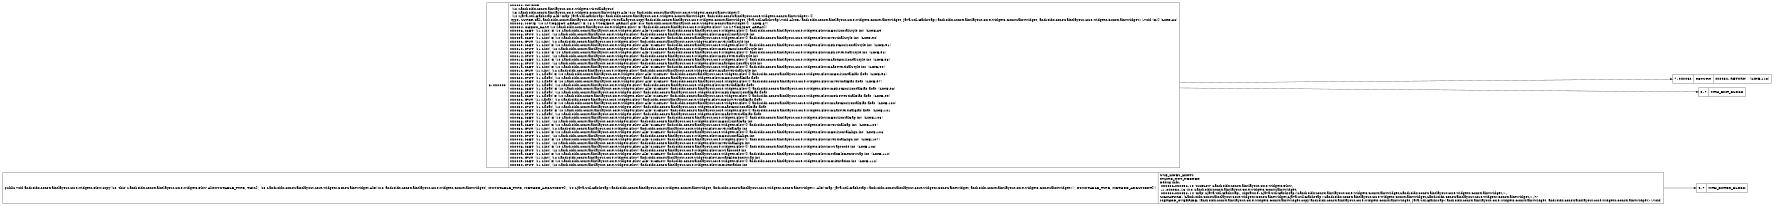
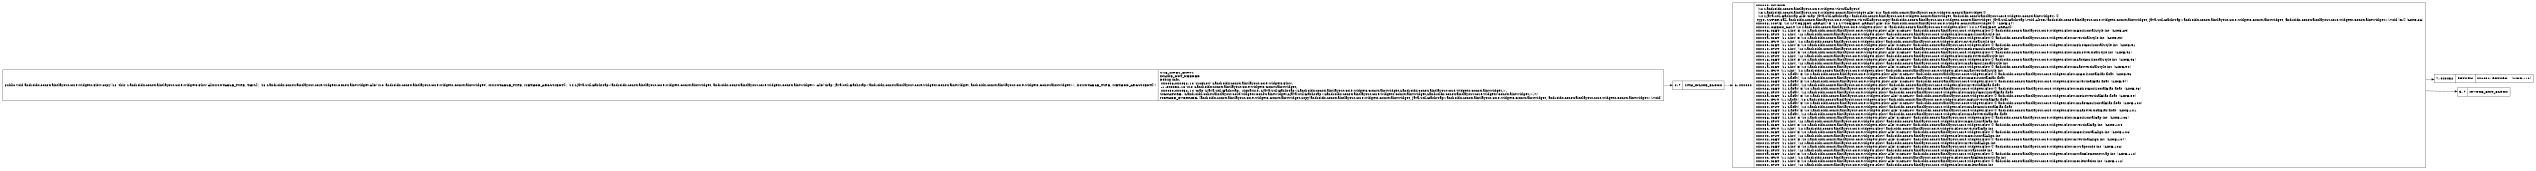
  digraph {
    rankdir=LR
    node [shape=record]
-   n1 [label="{4\:\ ?|MTH_ENTER_BLOCK\l}"]
+   n1 [label="{4\:\ ?|MTH_INLINE_BLOCK\l}"]
    n2 [label="{6\:\ 0x0000|0x0000: INVOKE  \l  (r2 I:androidx.constraintlayout.core.widgets.VirtualLayout)\l  (r3 I:androidx.constraintlayout.core.widgets.ConstraintWidget A[D('src' androidx.constraintlayout.core.widgets.ConstraintWidget)])\l  (r4 I:java.util.HashMap A[D('map' java.util.HashMap\<androidx.constraintlayout.core.widgets.ConstraintWidget, androidx.constraintlayout.core.widgets.ConstraintWidget\>)])\l type: SUPER call: androidx.constraintlayout.core.widgets.VirtualLayout.copy(androidx.constraintlayout.core.widgets.ConstraintWidget, java.util.HashMap):void A[MD:(androidx.constraintlayout.core.widgets.ConstraintWidget, java.util.HashMap\<androidx.constraintlayout.core.widgets.ConstraintWidget, androidx.constraintlayout.core.widgets.ConstraintWidget\>):void (m)] (LINE:86)\l0x0003: MOVE  (r0 I:??[OBJECT, ARRAY]) = (r3 I:??[OBJECT, ARRAY] A[D('src' androidx.constraintlayout.core.widgets.ConstraintWidget)])  (LINE:87)\l0x0004: CHECK_CAST (r0 I:androidx.constraintlayout.core.widgets.Flow) = (androidx.constraintlayout.core.widgets.Flow) (r0 I:??[OBJECT, ARRAY]) \l0x0006: IGET  (r1 I:int) = (r0 I:androidx.constraintlayout.core.widgets.Flow A[D('srcFLow' androidx.constraintlayout.core.widgets.Flow)]) androidx.constraintlayout.core.widgets.Flow.mHorizontalStyle int  (LINE:89)\l0x0008: IPUT  (r1 I:int), (r2 I:androidx.constraintlayout.core.widgets.Flow) androidx.constraintlayout.core.widgets.Flow.mHorizontalStyle int \l0x000a: IGET  (r1 I:int) = (r0 I:androidx.constraintlayout.core.widgets.Flow A[D('srcFLow' androidx.constraintlayout.core.widgets.Flow)]) androidx.constraintlayout.core.widgets.Flow.mVerticalStyle int  (LINE:90)\l0x000c: IPUT  (r1 I:int), (r2 I:androidx.constraintlayout.core.widgets.Flow) androidx.constraintlayout.core.widgets.Flow.mVerticalStyle int \l0x000e: IGET  (r1 I:int) = (r0 I:androidx.constraintlayout.core.widgets.Flow A[D('srcFLow' androidx.constraintlayout.core.widgets.Flow)]) androidx.constraintlayout.core.widgets.Flow.mFirstHorizontalStyle int  (LINE:91)\l0x0010: IPUT  (r1 I:int), (r2 I:androidx.constraintlayout.core.widgets.Flow) androidx.constraintlayout.core.widgets.Flow.mFirstHorizontalStyle int \l0x0012: IGET  (r1 I:int) = (r0 I:androidx.constraintlayout.core.widgets.Flow A[D('srcFLow' androidx.constraintlayout.core.widgets.Flow)]) androidx.constraintlayout.core.widgets.Flow.mFirstVerticalStyle int  (LINE:92)\l0x0014: IPUT  (r1 I:int), (r2 I:androidx.constraintlayout.core.widgets.Flow) androidx.constraintlayout.core.widgets.Flow.mFirstVerticalStyle int \l0x0016: IGET  (r1 I:int) = (r0 I:androidx.constraintlayout.core.widgets.Flow A[D('srcFLow' androidx.constraintlayout.core.widgets.Flow)]) androidx.constraintlayout.core.widgets.Flow.mLastHorizontalStyle int  (LINE:93)\l0x0018: IPUT  (r1 I:int), (r2 I:androidx.constraintlayout.core.widgets.Flow) androidx.constraintlayout.core.widgets.Flow.mLastHorizontalStyle int \l0x001a: IGET  (r1 I:int) = (r0 I:androidx.constraintlayout.core.widgets.Flow A[D('srcFLow' androidx.constraintlayout.core.widgets.Flow)]) androidx.constraintlayout.core.widgets.Flow.mLastVerticalStyle int  (LINE:94)\l0x001c: IPUT  (r1 I:int), (r2 I:androidx.constraintlayout.core.widgets.Flow) androidx.constraintlayout.core.widgets.Flow.mLastVerticalStyle int \l0x001e: IGET  (r1 I:float) = (r0 I:androidx.constraintlayout.core.widgets.Flow A[D('srcFLow' androidx.constraintlayout.core.widgets.Flow)]) androidx.constraintlayout.core.widgets.Flow.mHorizontalBias float  (LINE:96)\l0x0020: IPUT  (r1 I:float), (r2 I:androidx.constraintlayout.core.widgets.Flow) androidx.constraintlayout.core.widgets.Flow.mHorizontalBias float \l0x0022: IGET  (r1 I:float) = (r0 I:androidx.constraintlayout.core.widgets.Flow A[D('srcFLow' androidx.constraintlayout.core.widgets.Flow)]) androidx.constraintlayout.core.widgets.Flow.mVerticalBias float  (LINE:97)\l0x0024: IPUT  (r1 I:float), (r2 I:androidx.constraintlayout.core.widgets.Flow) androidx.constraintlayout.core.widgets.Flow.mVerticalBias float \l0x0026: IGET  (r1 I:float) = (r0 I:androidx.constraintlayout.core.widgets.Flow A[D('srcFLow' androidx.constraintlayout.core.widgets.Flow)]) androidx.constraintlayout.core.widgets.Flow.mFirstHorizontalBias float  (LINE:98)\l0x0028: IPUT  (r1 I:float), (r2 I:androidx.constraintlayout.core.widgets.Flow) androidx.constraintlayout.core.widgets.Flow.mFirstHorizontalBias float \l0x002a: IGET  (r1 I:float) = (r0 I:androidx.constraintlayout.core.widgets.Flow A[D('srcFLow' androidx.constraintlayout.core.widgets.Flow)]) androidx.constraintlayout.core.widgets.Flow.mFirstVerticalBias float  (LINE:99)\l0x002c: IPUT  (r1 I:float), (r2 I:androidx.constraintlayout.core.widgets.Flow) androidx.constraintlayout.core.widgets.Flow.mFirstVerticalBias float \l0x002e: IGET  (r1 I:float) = (r0 I:androidx.constraintlayout.core.widgets.Flow A[D('srcFLow' androidx.constraintlayout.core.widgets.Flow)]) androidx.constraintlayout.core.widgets.Flow.mLastHorizontalBias float  (LINE:100)\l0x0030: IPUT  (r1 I:float), (r2 I:androidx.constraintlayout.core.widgets.Flow) androidx.constraintlayout.core.widgets.Flow.mLastHorizontalBias float \l0x0032: IGET  (r1 I:float) = (r0 I:androidx.constraintlayout.core.widgets.Flow A[D('srcFLow' androidx.constraintlayout.core.widgets.Flow)]) androidx.constraintlayout.core.widgets.Flow.mLastVerticalBias float  (LINE:101)\l0x0034: IPUT  (r1 I:float), (r2 I:androidx.constraintlayout.core.widgets.Flow) androidx.constraintlayout.core.widgets.Flow.mLastVerticalBias float \l0x0036: IGET  (r1 I:int) = (r0 I:androidx.constraintlayout.core.widgets.Flow A[D('srcFLow' androidx.constraintlayout.core.widgets.Flow)]) androidx.constraintlayout.core.widgets.Flow.mHorizontalGap int  (LINE:103)\l0x0038: IPUT  (r1 I:int), (r2 I:androidx.constraintlayout.core.widgets.Flow) androidx.constraintlayout.core.widgets.Flow.mHorizontalGap int \l0x003a: IGET  (r1 I:int) = (r0 I:androidx.constraintlayout.core.widgets.Flow A[D('srcFLow' androidx.constraintlayout.core.widgets.Flow)]) androidx.constraintlayout.core.widgets.Flow.mVerticalGap int  (LINE:104)\l0x003c: IPUT  (r1 I:int), (r2 I:androidx.constraintlayout.core.widgets.Flow) androidx.constraintlayout.core.widgets.Flow.mVerticalGap int \l0x003e: IGET  (r1 I:int) = (r0 I:androidx.constraintlayout.core.widgets.Flow A[D('srcFLow' androidx.constraintlayout.core.widgets.Flow)]) androidx.constraintlayout.core.widgets.Flow.mHorizontalAlign int  (LINE:106)\l0x0040: IPUT  (r1 I:int), (r2 I:androidx.constraintlayout.core.widgets.Flow) androidx.constraintlayout.core.widgets.Flow.mHorizontalAlign int \l0x0042: IGET  (r1 I:int) = (r0 I:androidx.constraintlayout.core.widgets.Flow A[D('srcFLow' androidx.constraintlayout.core.widgets.Flow)]) androidx.constraintlayout.core.widgets.Flow.mVerticalAlign int  (LINE:107)\l0x0044: IPUT  (r1 I:int), (r2 I:androidx.constraintlayout.core.widgets.Flow) androidx.constraintlayout.core.widgets.Flow.mVerticalAlign int \l0x0046: IGET  (r1 I:int) = (r0 I:androidx.constraintlayout.core.widgets.Flow A[D('srcFLow' androidx.constraintlayout.core.widgets.Flow)]) androidx.constraintlayout.core.widgets.Flow.mWrapMode int  (LINE:108)\l0x0048: IPUT  (r1 I:int), (r2 I:androidx.constraintlayout.core.widgets.Flow) androidx.constraintlayout.core.widgets.Flow.mWrapMode int \l0x004a: IGET  (r1 I:int) = (r0 I:androidx.constraintlayout.core.widgets.Flow A[D('srcFLow' androidx.constraintlayout.core.widgets.Flow)]) androidx.constraintlayout.core.widgets.Flow.mMaxElementsWrap int  (LINE:110)\l0x004c: IPUT  (r1 I:int), (r2 I:androidx.constraintlayout.core.widgets.Flow) androidx.constraintlayout.core.widgets.Flow.mMaxElementsWrap int \l0x004e: IGET  (r1 I:int) = (r0 I:androidx.constraintlayout.core.widgets.Flow A[D('srcFLow' androidx.constraintlayout.core.widgets.Flow)]) androidx.constraintlayout.core.widgets.Flow.mOrientation int  (LINE:112)\l0x0050: IPUT  (r1 I:int), (r2 I:androidx.constraintlayout.core.widgets.Flow) androidx.constraintlayout.core.widgets.Flow.mOrientation int \l}"]
    n3 [label="{7\:\ 0x0052|RETURN\l|0x0052: RETURN    (LINE:113)\l}"]
-   n4 [label="{5\:\ ?|MTH_EXIT_BLOCK\l}"]
+   n4 [label="{5\:\ ?|INVOKE_EXIT_BLOCK\l}"]
    n5 [label="{public void androidx.constraintlayout.core.widgets.Flow.copy((r2 'this' I:androidx.constraintlayout.core.widgets.Flow A[IMMUTABLE_TYPE, THIS]), (r3 I:androidx.constraintlayout.core.widgets.ConstraintWidget A[D('src' androidx.constraintlayout.core.widgets.ConstraintWidget), IMMUTABLE_TYPE, METHOD_ARGUMENT]), (r4 I:java.util.HashMap\<androidx.constraintlayout.core.widgets.ConstraintWidget, androidx.constraintlayout.core.widgets.ConstraintWidget\> A[D('map' java.util.HashMap\<androidx.constraintlayout.core.widgets.ConstraintWidget, androidx.constraintlayout.core.widgets.ConstraintWidget\>), IMMUTABLE_TYPE, METHOD_ARGUMENT]))  | USE_LINES_HINTS\lINLINE_NOT_NEEDED\lDebug Info:\l  0x0006\-0x0052: r0 'srcFLow' Landroidx\/constraintlayout\/core\/widgets\/Flow;\l  \-1 \-0x0052: r3 'src' Landroidx\/constraintlayout\/core\/widgets\/ConstraintWidget;\l  0x0000\-0x0052: r4 'map' Ljava\/util\/HashMap;, signature: Ljava\/util\/HashMap\<Landroidx\/constraintlayout\/core\/widgets\/ConstraintWidget;Landroidx\/constraintlayout\/core\/widgets\/ConstraintWidget;\>;\lSIGNATURE: (Landroidx\/constraintlayout\/core\/widgets\/ConstraintWidget;Ljava\/util\/HashMap\<Landroidx\/constraintlayout\/core\/widgets\/ConstraintWidget;Landroidx\/constraintlayout\/core\/widgets\/ConstraintWidget;\>;)V\lMETHOD_OVERRIDE: [androidx.constraintlayout.core.widgets.ConstraintWidget.copy(androidx.constraintlayout.core.widgets.ConstraintWidget, java.util.HashMap\<androidx.constraintlayout.core.widgets.ConstraintWidget, androidx.constraintlayout.core.widgets.ConstraintWidget\>):void]\l}"]
+   n1 -> n2
    n2 -> n3
    n2 -> n4
    n5 -> n1
  }
